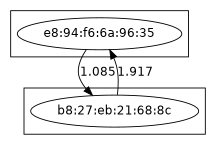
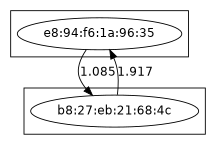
  digraph {
    fontname="DejaVu Sans"
    node [fontname="DejaVu Sans"]
    edge [fontname="DejaVu Sans"]
-   "e8:94:f6:1a:96:35" [label="e8:94:f6:6a:96:35"]
-   "b8:27:eb:21:68:4c" [label="b8:27:eb:21:68:8c"]
+   "e8:94:f6:1a:96:35"
+   "b8:27:eb:21:68:4c"
    subgraph cluster_1 {
      "e8:94:f6:1a:96:35"
    }
    subgraph cluster_2 {
      "b8:27:eb:21:68:4c"
    }
    "e8:94:f6:1a:96:35" -> "b8:27:eb:21:68:4c" [label=1.085]
    "b8:27:eb:21:68:4c" -> "e8:94:f6:1a:96:35" [label=1.917]
  }
